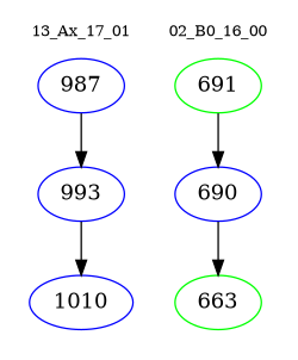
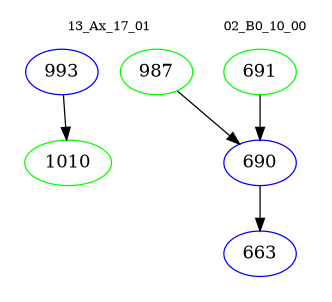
  digraph {
    node [color=blue]
    edge [color=black]
-   n1 [label=987]
+   n1 [color=green label=987]
    n2 [label=993]
-   n3 [label=1010]
+   n3 [color=green label=1010]
    n4 [color=green label=691]
    n5 [label=690]
-   n6 [color=green label=663]
+   n6 [label=663]
    subgraph cluster_1 {
      color=white
      fontsize=10
      label="13_Ax_17_01"
      n1
      n2
      n3
    }
    subgraph cluster_2 {
      color=white
      fontsize=10
-     label="02_B0_16_00"
+     label="02_B0_10_00"
      n4
      n5
      n6
    }
-   n1 -> n2
+   n1 -> n5
    n2 -> n3
    n4 -> n5
    n5 -> n6
  }
